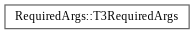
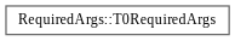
  digraph {
    rankdir=LR
    fontname="Liberation Serif"
-   n1 [color=grey40 fillcolor=white fontname="Liberation Serif" fontsize=10 height=0.2 label="RequiredArgs::T3RequiredArgs" shape=box style=filled width=0.4]
+   n1 [color=grey40 fillcolor=white fontname="Liberation Serif" fontsize=10 height=0.2 label="RequiredArgs::T0RequiredArgs" shape=box style=filled width=0.4]
  }
